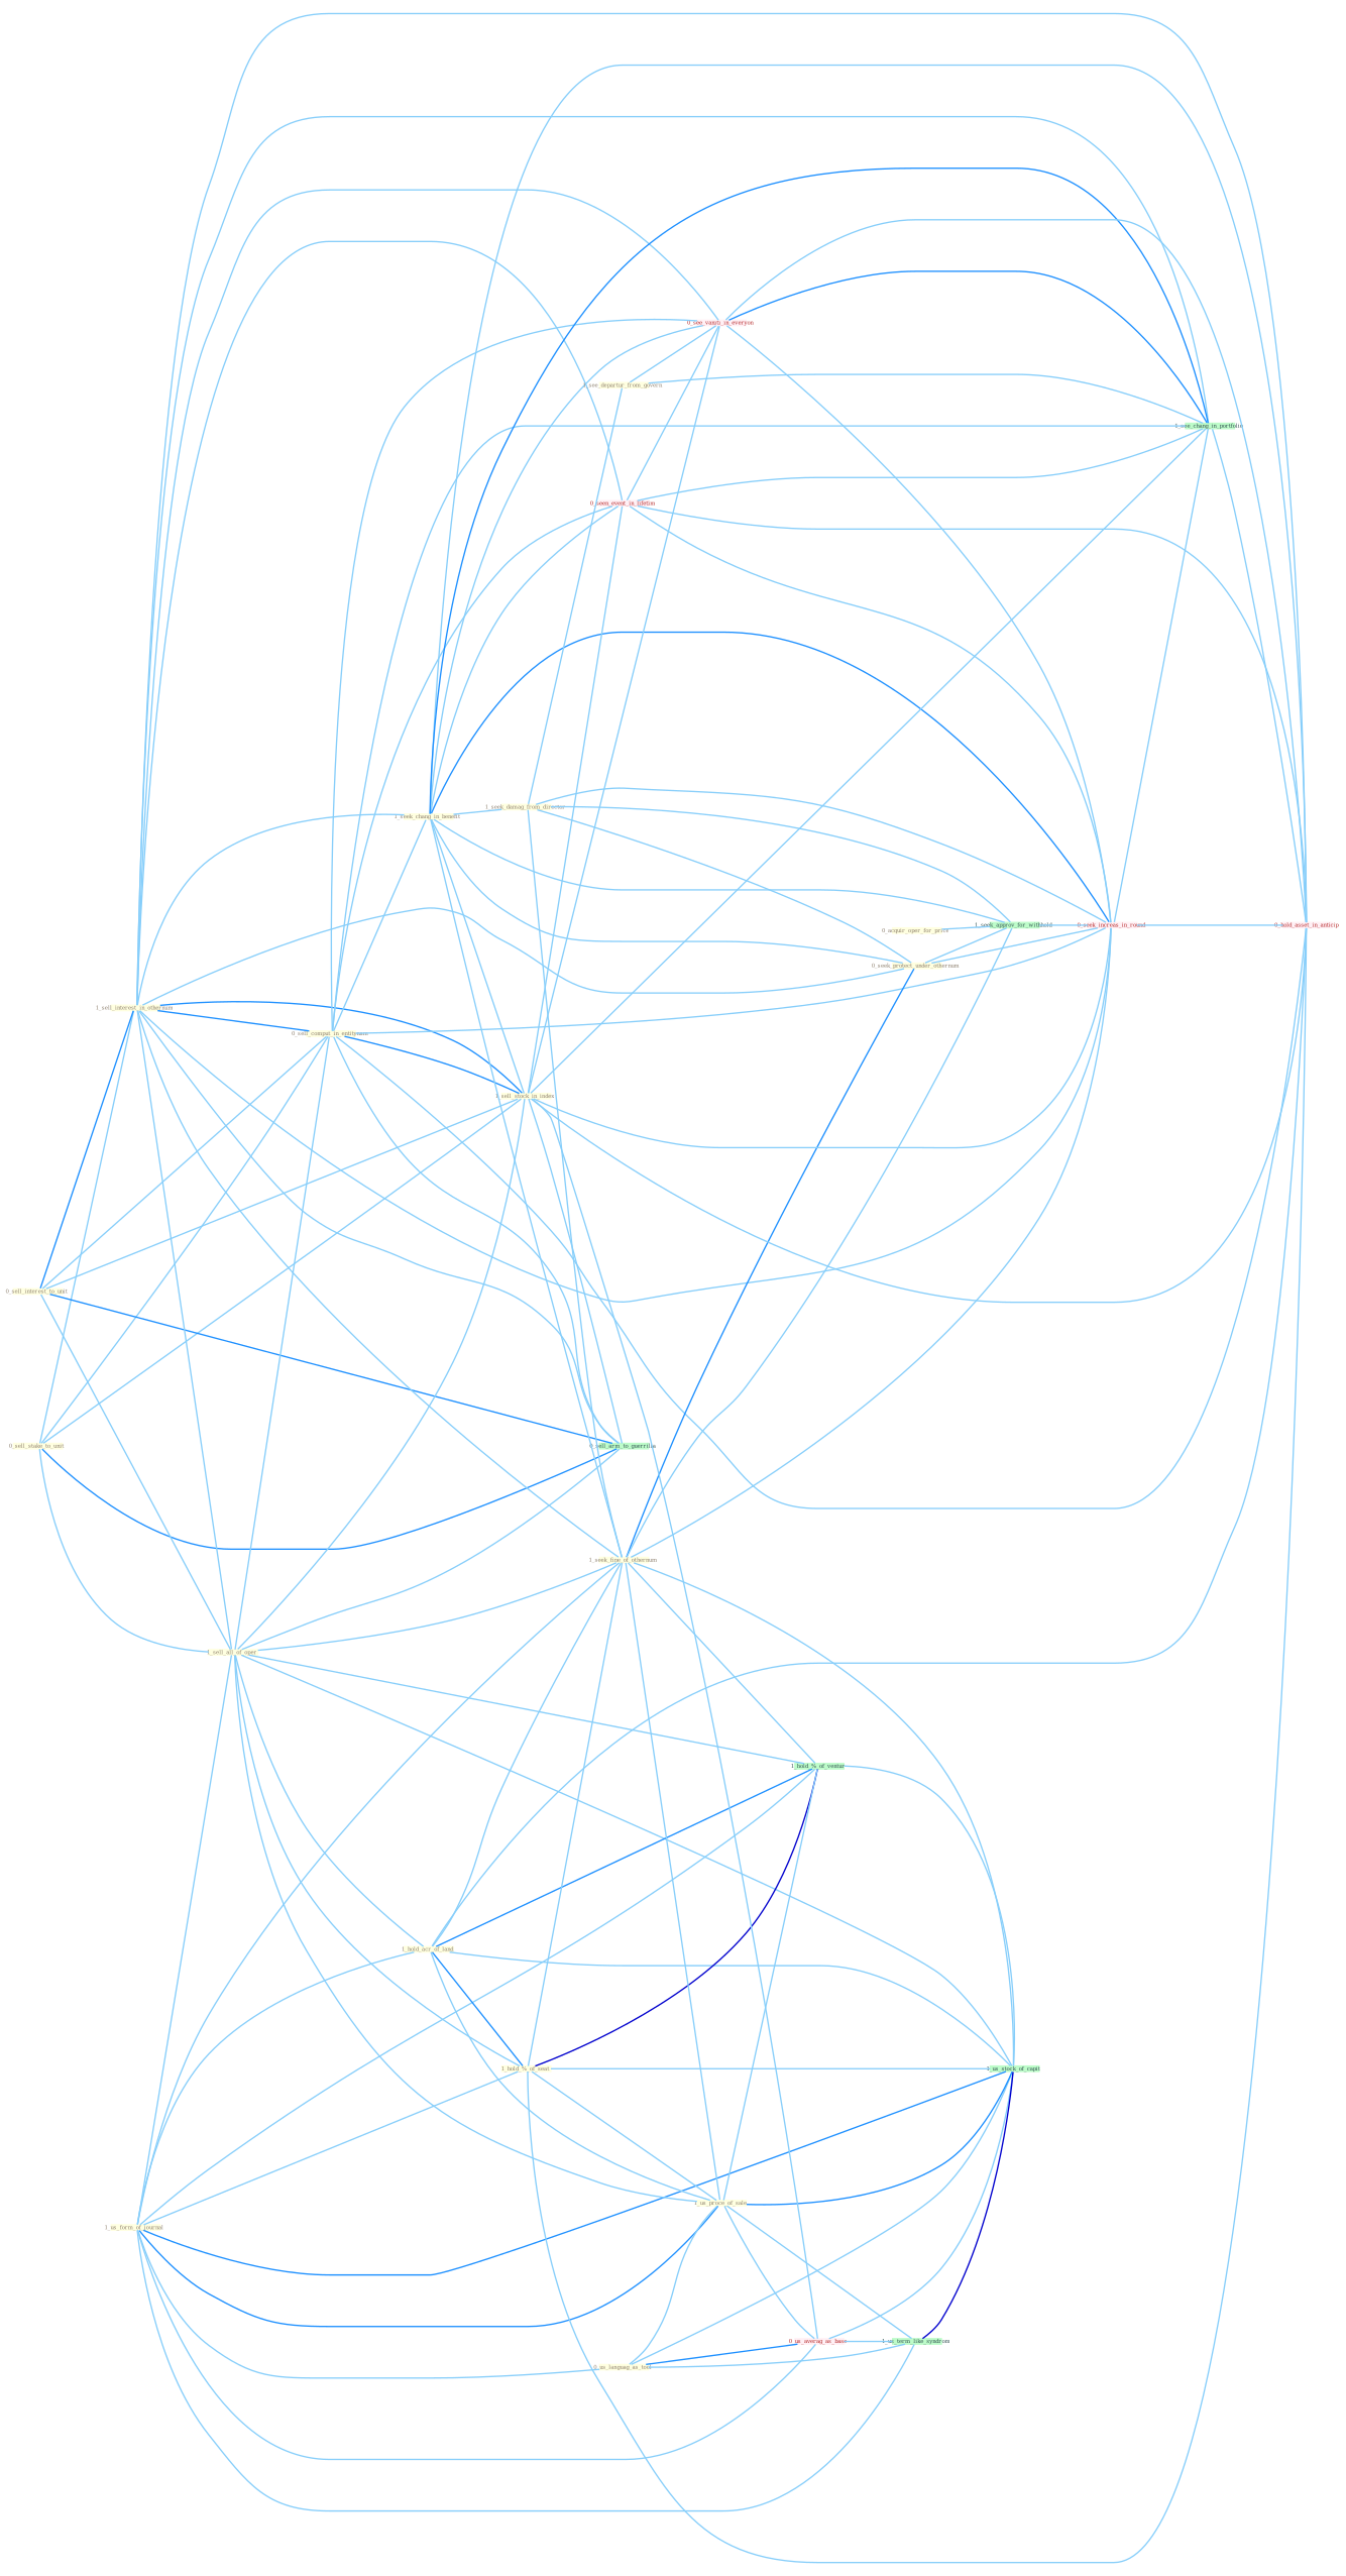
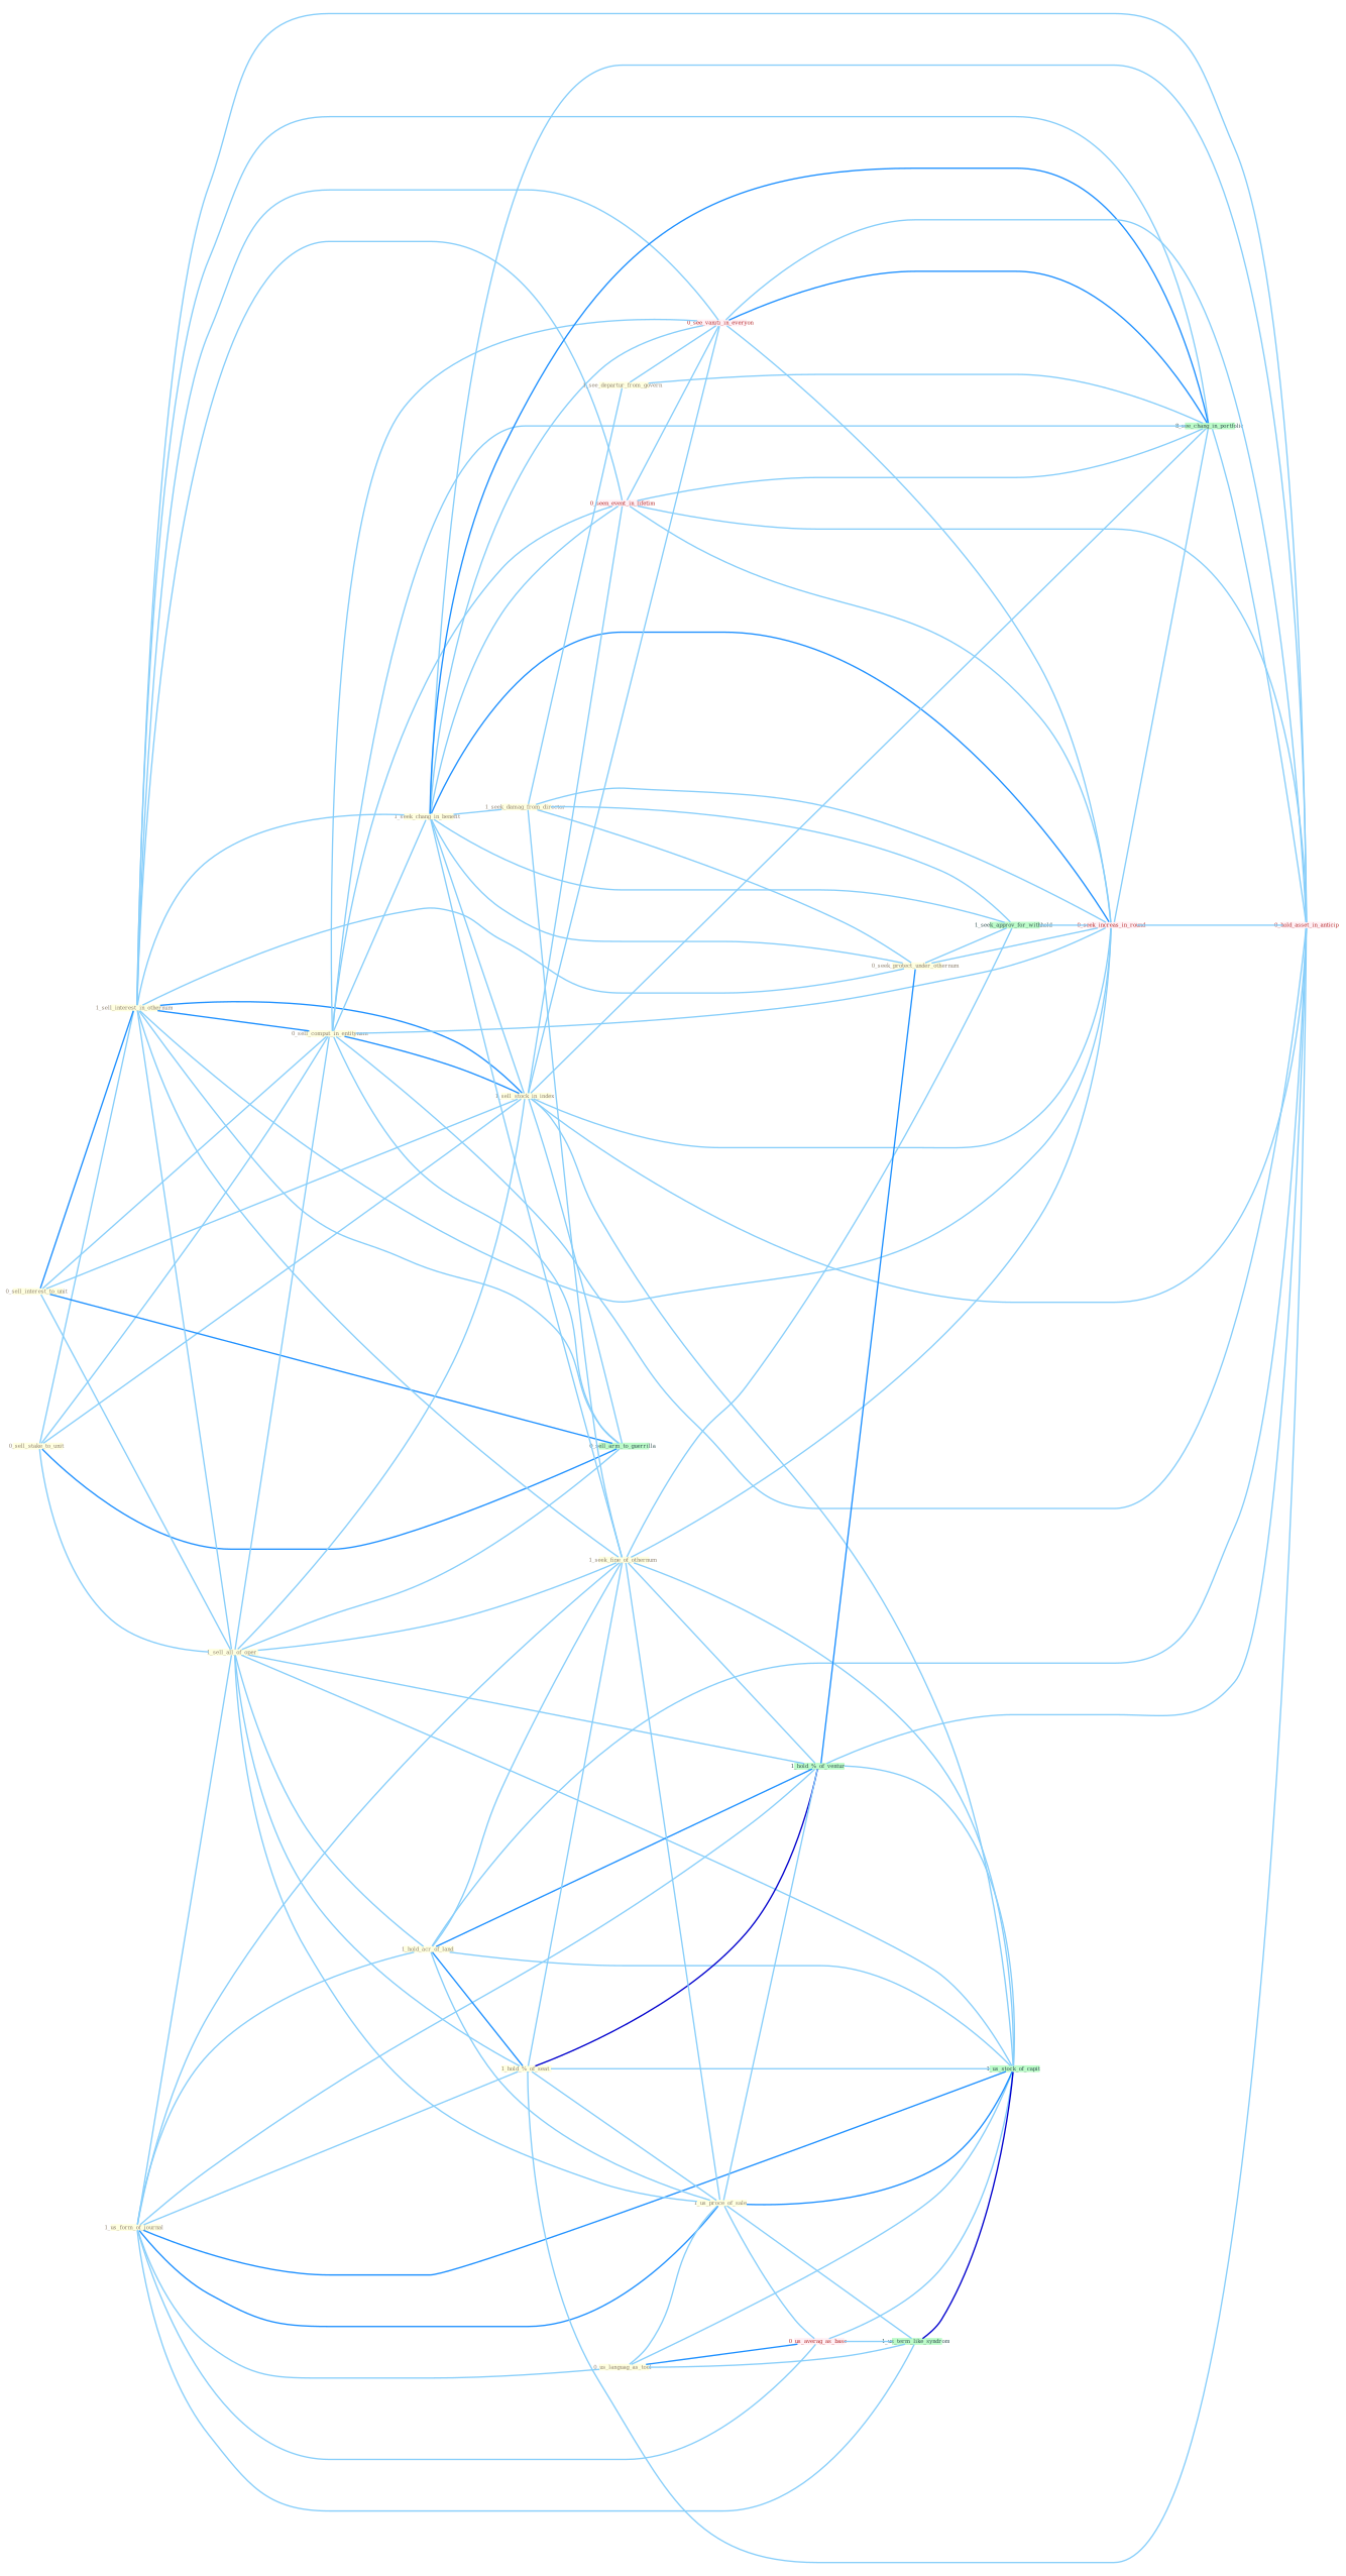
  graph {
    rankdir=LR
    node [color="#ffffe0" fixedsize=true fontcolor="#8b7d6b" fontsize=4 shape=polygon style=filled]
    edge [color="#87cefa" w=1]
    "0_sell_stake_to_unit " [height=.06 width=.5]
    "0_sell_interest_to_unit " [height=.06 width=.5]
    "1_us_form_of_journal " [height=.06 width=.5]
    "0_us_languag_as_tool " [height=.06 width=.5]
    "1_sell_interest_in_othernum " [height=.06 width=.5]
    "1_sell_all_of_oper " [height=.06 width=.5]
    "0_sell_comput_in_entitynam " [height=.06 width=.5]
    "1_seek_chang_in_benefit " [height=.06 width=.5]
    "1_hold_acr_of_land " [height=.06 width=.5]
    "1_hold_%_of_seat " [height=.06 width=.5]
    "1_seek_damag_from_director " [height=.06 width=.5]
    "1_see_departur_from_govern " [height=.06 width=.5]
    "1_seek_fine_of_othernum " [height=.06 width=.5]
    "0_seek_protect_under_othernum " [height=.06 width=.5]
    "1_us_proce_of_sale " [height=.06 width=.5]
-   "0_acquir_oper_for_price " [height=.06 width=.5]
    "1_sell_stock_in_index " [height=.06 width=.5]
    "0_seen_event_in_lifetim " [color="#fff0f5" fontcolor="#b22222" height=.06 width=.5]
    "0_us_averag_as_base " [color="#fff0f5" fontcolor="#b22222" height=.06 width=.5]
    "0_see_vaniti_in_everyon " [color="#fff0f5" fontcolor="#b22222" height=.06 width=.5]
    "0_seek_increas_in_round " [color="#fff0f5" fontcolor="#b22222" height=.06 width=.5]
    "0_hold_asset_in_anticip " [color="#fff0f5" fontcolor="#b22222" height=.06 width=.5]
    "0_sell_arm_to_guerrilla " [color="#BDFCC9" fontcolor="#2f4f4f" height=.06 width=.5]
    "1_us_term_like_syndrom " [color="#BDFCC9" fontcolor="#2f4f4f" height=.06 width=.5]
    "1_hold_%_of_ventur " [color="#BDFCC9" fontcolor="#2f4f4f" height=.06 width=.5]
    "1_us_stock_of_capit " [color="#BDFCC9" fontcolor="#2f4f4f" height=.06 width=.5]
-   "1_see_chang_in_portfolio " [color="#BDFCC9" fontcolor="#2f4f4f" height=.06 width=.5]
+   "1_see_chang_in_portfolio " [color="#BDFCC9" fontcolor="#2f4f4f" height=.06 width=.5 label="8_see_chang_in_portfolio"]
    "1_seek_approv_for_withhold " [color="#BDFCC9" fontcolor="#2f4f4f" height=.06 width=.5]
    subgraph sub_1 {
      "0_sell_stake_to_unit "
      "0_sell_interest_to_unit "
      "1_us_form_of_journal "
      "0_us_languag_as_tool "
      "1_sell_interest_in_othernum "
      "1_sell_all_of_oper "
      "0_sell_comput_in_entitynam "
      "1_seek_chang_in_benefit "
      "1_hold_acr_of_land "
      "1_hold_%_of_seat "
      "1_seek_damag_from_director "
      "1_see_departur_from_govern "
      "1_seek_fine_of_othernum "
      "0_seek_protect_under_othernum "
      "1_us_proce_of_sale "
-     "0_acquir_oper_for_price "
      "1_sell_stock_in_index "
    }
    subgraph sub_2 {
      "0_seen_event_in_lifetim "
      "0_us_averag_as_base "
      "0_see_vaniti_in_everyon "
      "0_seek_increas_in_round "
      "0_hold_asset_in_anticip "
    }
    "0_sell_stake_to_unit " -- "1_sell_interest_in_othernum "
    "0_sell_stake_to_unit " -- "1_sell_all_of_oper "
    "0_sell_stake_to_unit " -- "0_sell_comput_in_entitynam "
    "0_sell_stake_to_unit " -- "1_sell_stock_in_index "
    "0_sell_stake_to_unit " -- "0_sell_arm_to_guerrilla " [color="#1e90ff" w=2]
    "0_sell_interest_to_unit " -- "1_sell_interest_in_othernum " [color="#1e90ff" w=2]
    "0_sell_interest_to_unit " -- "1_sell_all_of_oper "
    "0_sell_interest_to_unit " -- "0_sell_comput_in_entitynam "
    "0_sell_interest_to_unit " -- "1_sell_stock_in_index "
    "0_sell_interest_to_unit " -- "0_sell_arm_to_guerrilla " [color="#1e90ff" w=2]
    "1_us_form_of_journal " -- "0_us_languag_as_tool "
    "1_us_form_of_journal " -- "1_sell_all_of_oper "
    "1_us_form_of_journal " -- "1_hold_acr_of_land "
    "1_us_form_of_journal " -- "1_hold_%_of_seat "
    "1_us_form_of_journal " -- "1_seek_fine_of_othernum "
    "1_us_form_of_journal " -- "1_us_proce_of_sale " [color="#1e90ff" w=2]
    "1_us_form_of_journal " -- "0_us_averag_as_base "
    "1_us_form_of_journal " -- "1_us_term_like_syndrom "
    "1_us_form_of_journal " -- "1_hold_%_of_ventur "
    "1_us_form_of_journal " -- "1_us_stock_of_capit " [color="#1e90ff" w=2]
    "0_us_languag_as_tool " -- "1_us_proce_of_sale "
    "0_us_languag_as_tool " -- "0_us_averag_as_base " [color="#1e90ff" w=2]
    "0_us_languag_as_tool " -- "1_us_term_like_syndrom "
    "0_us_languag_as_tool " -- "1_us_stock_of_capit "
    "1_sell_interest_in_othernum " -- "1_sell_all_of_oper "
    "1_sell_interest_in_othernum " -- "0_sell_comput_in_entitynam " [color="#1e90ff" w=2]
    "1_sell_interest_in_othernum " -- "1_seek_chang_in_benefit "
    "1_sell_interest_in_othernum " -- "1_seek_fine_of_othernum "
    "1_sell_interest_in_othernum " -- "0_seek_protect_under_othernum "
    "1_sell_interest_in_othernum " -- "1_sell_stock_in_index " [color="#1e90ff" w=2]
    "1_sell_interest_in_othernum " -- "0_seen_event_in_lifetim "
    "1_sell_interest_in_othernum " -- "0_see_vaniti_in_everyon "
    "1_sell_interest_in_othernum " -- "0_seek_increas_in_round "
    "1_sell_interest_in_othernum " -- "0_hold_asset_in_anticip "
    "1_sell_interest_in_othernum " -- "0_sell_arm_to_guerrilla "
    "1_sell_interest_in_othernum " -- "1_see_chang_in_portfolio "
    "1_sell_all_of_oper " -- "0_sell_comput_in_entitynam "
    "1_sell_all_of_oper " -- "1_hold_acr_of_land "
    "1_sell_all_of_oper " -- "1_hold_%_of_seat "
    "1_sell_all_of_oper " -- "1_seek_fine_of_othernum "
    "1_sell_all_of_oper " -- "1_us_proce_of_sale "
    "1_sell_all_of_oper " -- "1_sell_stock_in_index "
    "1_sell_all_of_oper " -- "0_sell_arm_to_guerrilla "
    "1_sell_all_of_oper " -- "1_hold_%_of_ventur "
    "1_sell_all_of_oper " -- "1_us_stock_of_capit "
    "0_sell_comput_in_entitynam " -- "1_seek_chang_in_benefit "
    "0_sell_comput_in_entitynam " -- "1_sell_stock_in_index " [color="#1e90ff" w=2]
    "0_sell_comput_in_entitynam " -- "0_seen_event_in_lifetim "
    "0_sell_comput_in_entitynam " -- "0_see_vaniti_in_everyon "
    "0_sell_comput_in_entitynam " -- "0_seek_increas_in_round "
    "0_sell_comput_in_entitynam " -- "0_hold_asset_in_anticip "
    "0_sell_comput_in_entitynam " -- "0_sell_arm_to_guerrilla "
    "0_sell_comput_in_entitynam " -- "1_see_chang_in_portfolio "
    "1_seek_chang_in_benefit " -- "1_seek_damag_from_director "
    "1_seek_chang_in_benefit " -- "1_seek_fine_of_othernum "
    "1_seek_chang_in_benefit " -- "0_seek_protect_under_othernum "
    "1_seek_chang_in_benefit " -- "1_sell_stock_in_index "
    "1_seek_chang_in_benefit " -- "0_seen_event_in_lifetim "
    "1_seek_chang_in_benefit " -- "0_see_vaniti_in_everyon "
    "1_seek_chang_in_benefit " -- "0_seek_increas_in_round " [color="#1e90ff" w=2]
    "1_seek_chang_in_benefit " -- "0_hold_asset_in_anticip "
    "1_seek_chang_in_benefit " -- "1_see_chang_in_portfolio " [color="#1e90ff" w=2]
    "1_seek_chang_in_benefit " -- "1_seek_approv_for_withhold "
    "1_hold_acr_of_land " -- "1_hold_%_of_seat " [color="#1e90ff" w=2]
    "1_hold_acr_of_land " -- "1_seek_fine_of_othernum "
    "1_hold_acr_of_land " -- "1_us_proce_of_sale "
    "1_hold_acr_of_land " -- "0_hold_asset_in_anticip "
    "1_hold_acr_of_land " -- "1_hold_%_of_ventur " [color="#1e90ff" w=2]
    "1_hold_acr_of_land " -- "1_us_stock_of_capit "
    "1_hold_%_of_seat " -- "1_seek_fine_of_othernum "
    "1_hold_%_of_seat " -- "1_us_proce_of_sale "
    "1_hold_%_of_seat " -- "0_hold_asset_in_anticip "
    "1_hold_%_of_seat " -- "1_hold_%_of_ventur " [color="#0000cd" w=3]
    "1_hold_%_of_seat " -- "1_us_stock_of_capit "
    "1_seek_damag_from_director " -- "1_see_departur_from_govern "
    "1_seek_damag_from_director " -- "1_seek_fine_of_othernum "
    "1_seek_damag_from_director " -- "0_seek_protect_under_othernum "
    "1_seek_damag_from_director " -- "0_seek_increas_in_round "
    "1_seek_damag_from_director " -- "1_seek_approv_for_withhold "
    "1_see_departur_from_govern " -- "0_see_vaniti_in_everyon "
    "1_see_departur_from_govern " -- "1_see_chang_in_portfolio "
-   "1_seek_fine_of_othernum " -- "0_seek_protect_under_othernum " [color="#1e90ff" w=2]
+   "1_hold_%_of_ventur " -- "0_seek_protect_under_othernum " [color="#1e90ff" w=2]
    "1_seek_fine_of_othernum " -- "1_us_proce_of_sale "
    "1_seek_fine_of_othernum " -- "0_seek_increas_in_round "
    "1_seek_fine_of_othernum " -- "1_hold_%_of_ventur "
    "1_seek_fine_of_othernum " -- "1_us_stock_of_capit "
    "1_seek_fine_of_othernum " -- "1_seek_approv_for_withhold "
    "0_seek_protect_under_othernum " -- "0_seek_increas_in_round "
    "0_seek_protect_under_othernum " -- "1_seek_approv_for_withhold "
    "1_us_proce_of_sale " -- "0_us_averag_as_base "
    "1_us_proce_of_sale " -- "1_us_term_like_syndrom "
    "1_us_proce_of_sale " -- "1_hold_%_of_ventur "
    "1_us_proce_of_sale " -- "1_us_stock_of_capit " [color="#1e90ff" w=2]
-   "0_acquir_oper_for_price " -- "1_seek_approv_for_withhold "
    "1_sell_stock_in_index " -- "0_seen_event_in_lifetim "
    "1_sell_stock_in_index " -- "0_see_vaniti_in_everyon "
    "1_sell_stock_in_index " -- "0_seek_increas_in_round "
    "1_sell_stock_in_index " -- "0_hold_asset_in_anticip "
    "1_sell_stock_in_index " -- "0_sell_arm_to_guerrilla "
-   "1_sell_stock_in_index " -- "0_us_averag_as_base "
+   "1_sell_stock_in_index " -- "1_us_stock_of_capit "
    "1_sell_stock_in_index " -- "1_see_chang_in_portfolio "
    "0_seen_event_in_lifetim " -- "0_see_vaniti_in_everyon "
    "0_seen_event_in_lifetim " -- "0_seek_increas_in_round "
    "0_seen_event_in_lifetim " -- "0_hold_asset_in_anticip "
    "0_seen_event_in_lifetim " -- "1_see_chang_in_portfolio "
    "0_us_averag_as_base " -- "1_us_term_like_syndrom "
    "0_us_averag_as_base " -- "1_us_stock_of_capit "
    "0_see_vaniti_in_everyon " -- "0_seek_increas_in_round "
    "0_see_vaniti_in_everyon " -- "0_hold_asset_in_anticip "
    "0_see_vaniti_in_everyon " -- "1_see_chang_in_portfolio " [color="#1e90ff" w=2]
    "0_seek_increas_in_round " -- "0_hold_asset_in_anticip "
    "0_seek_increas_in_round " -- "1_see_chang_in_portfolio "
    "1_us_term_like_syndrom " -- "1_us_stock_of_capit " [color="#0000cd"]
+   "1_hold_%_of_ventur " -- "0_hold_asset_in_anticip "
    "1_hold_%_of_ventur " -- "1_us_stock_of_capit "
    "1_see_chang_in_portfolio " -- "0_hold_asset_in_anticip "
    "1_seek_approv_for_withhold " -- "0_seek_increas_in_round "
  }
